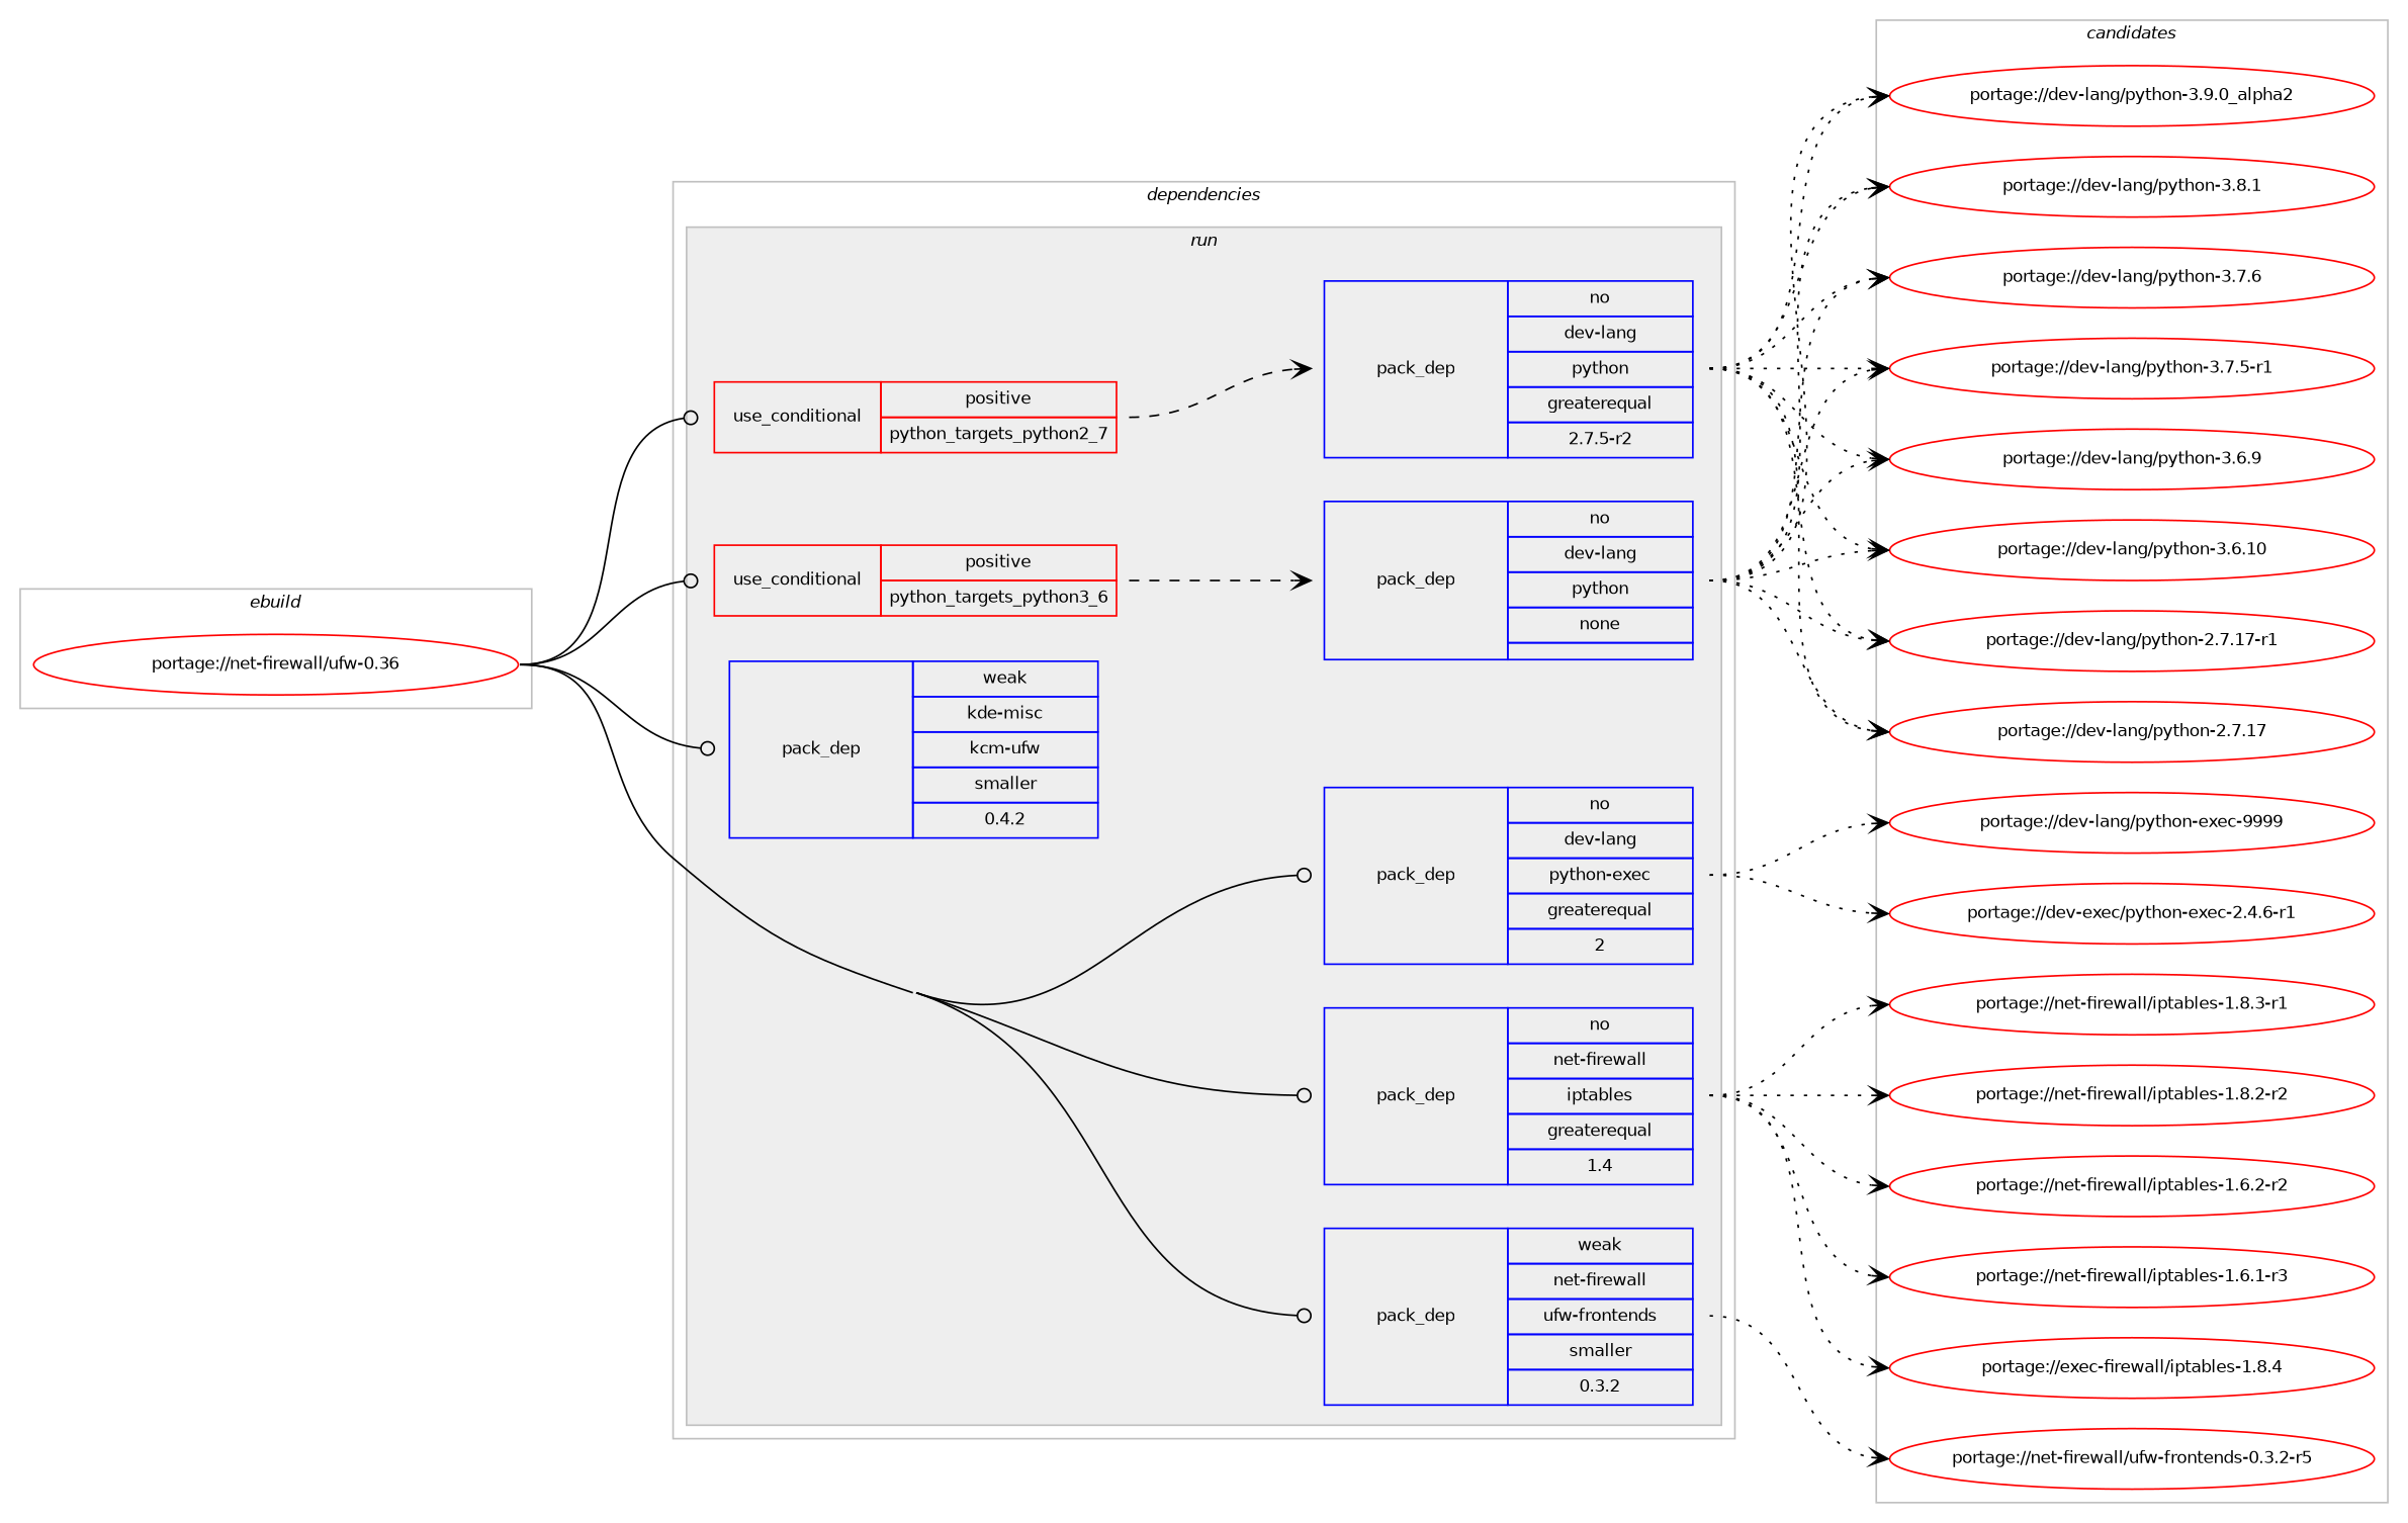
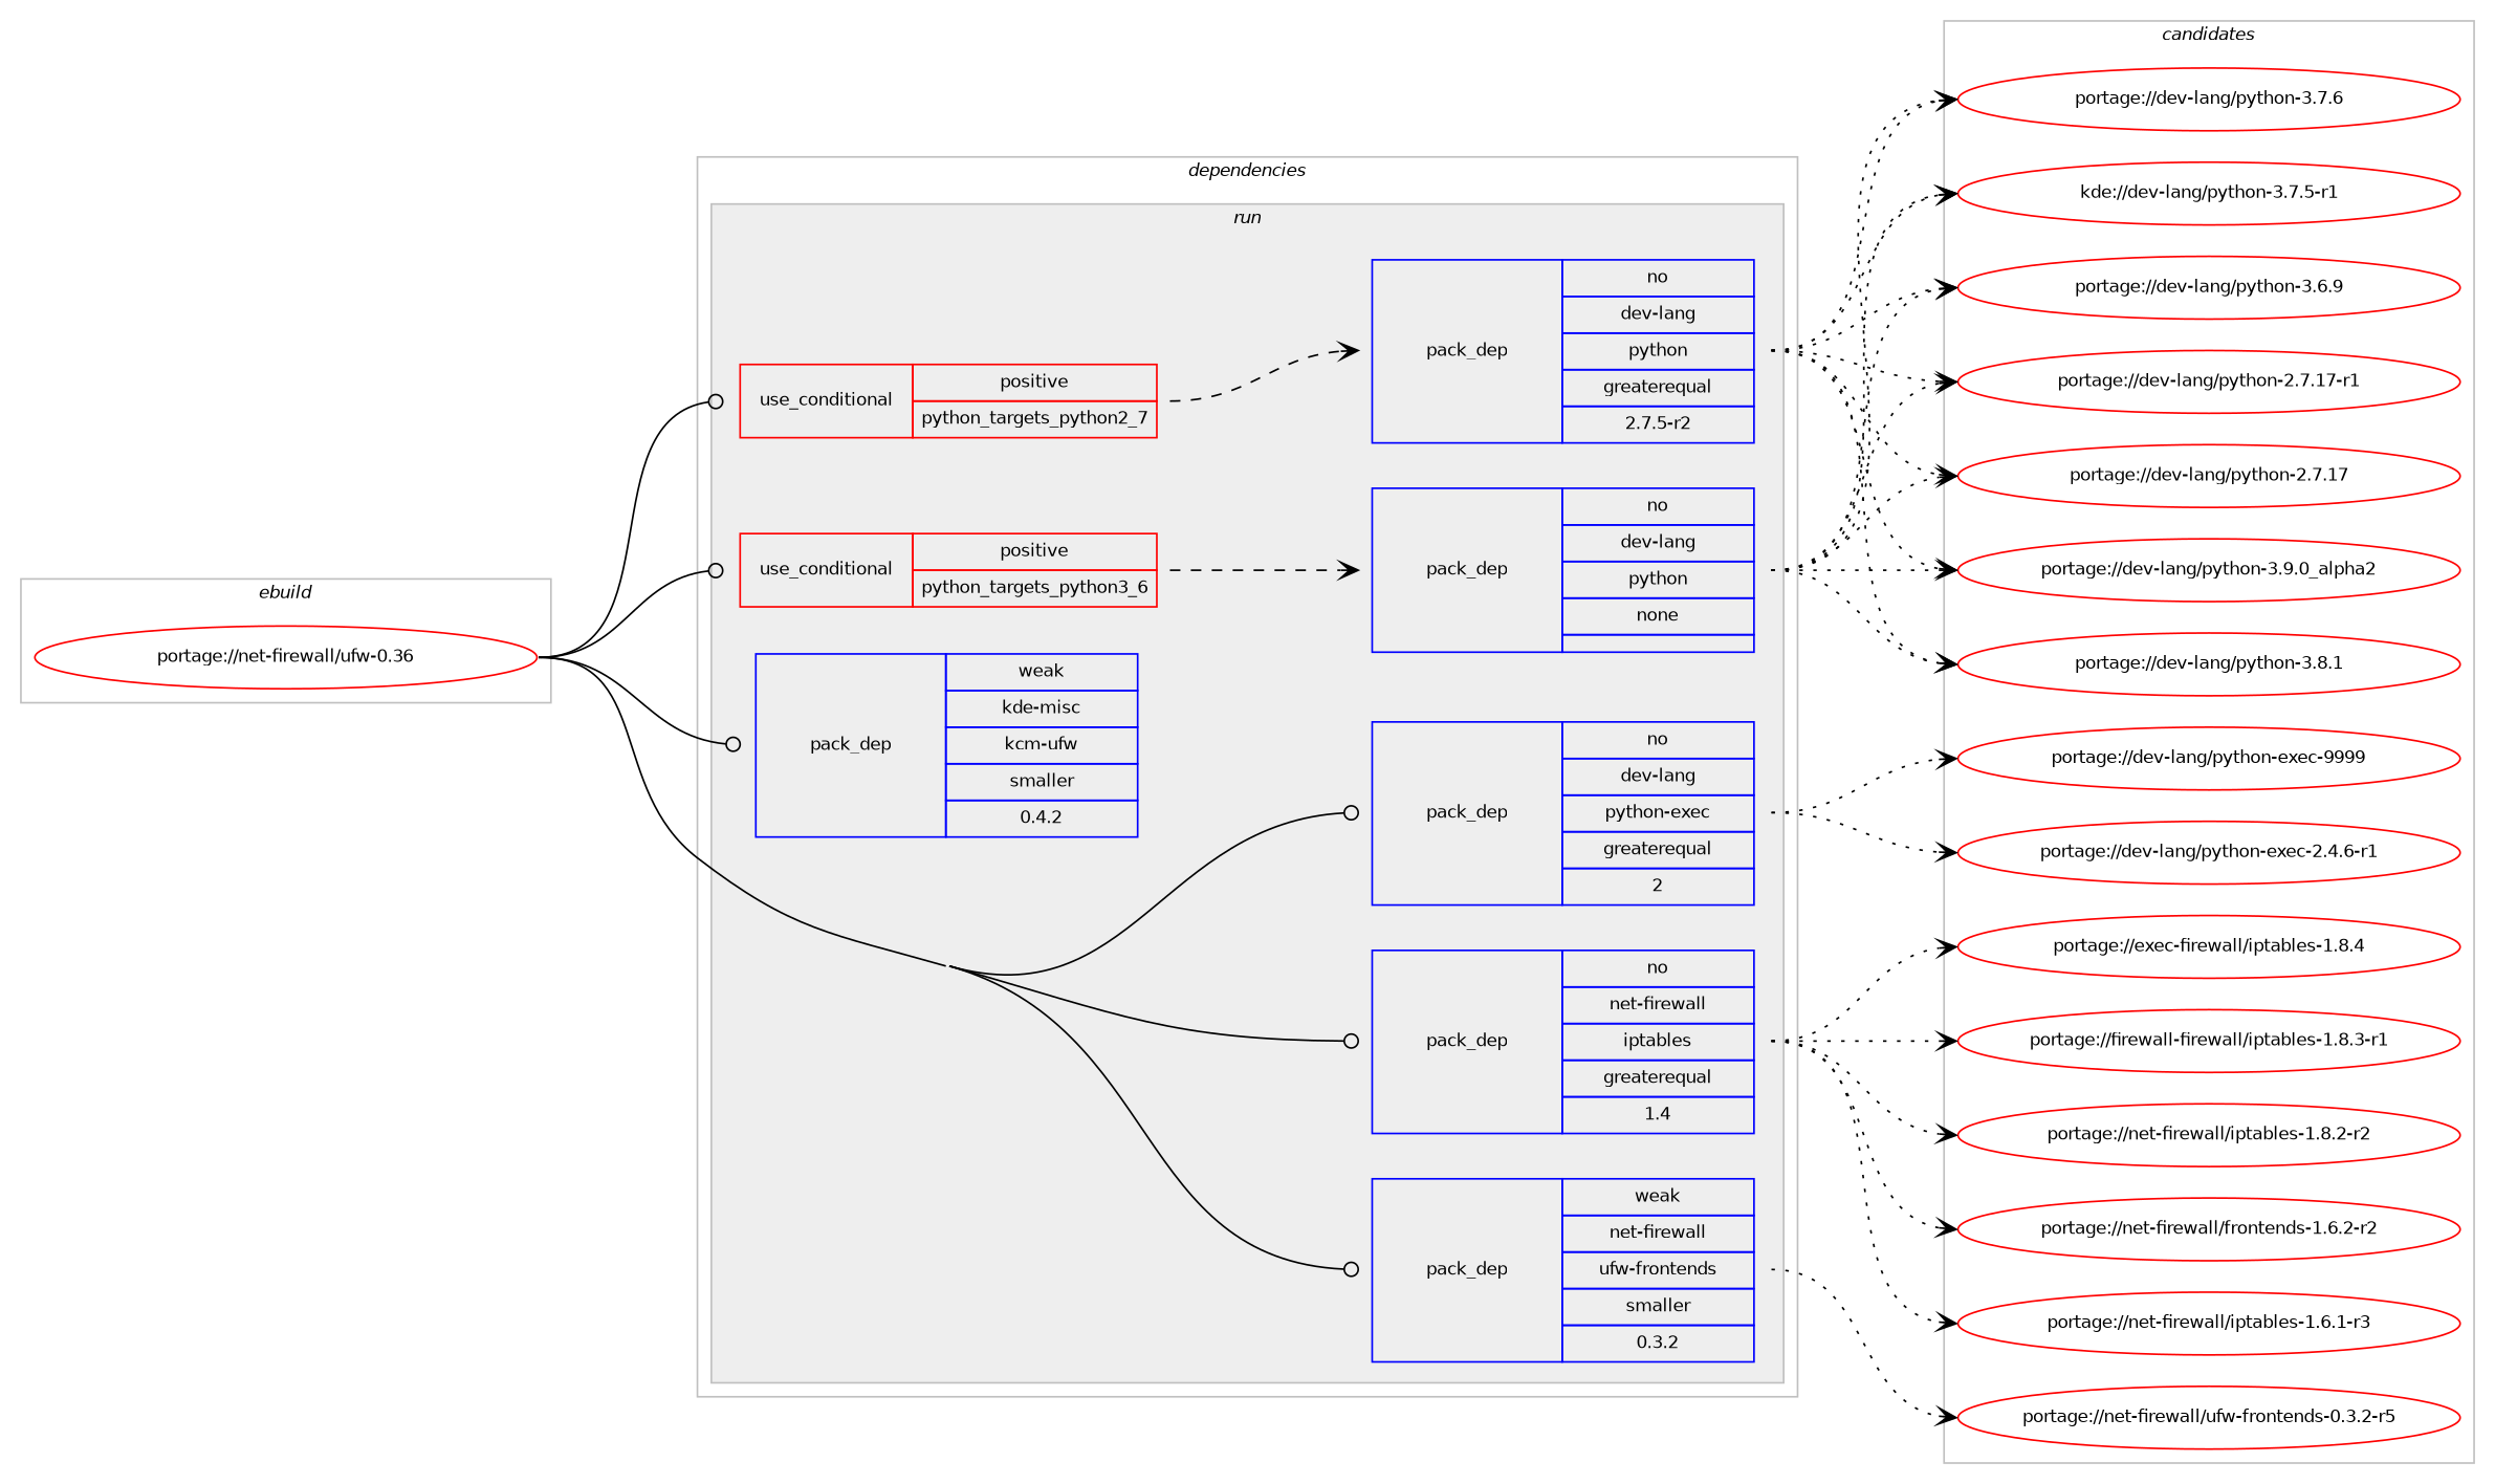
  digraph {
    compound=true
    concentrate=true
    fontname=Helvetica
    fontsize=10
    newrank=true
    rankdir=LR
    ranksep=1.5
    node [color=red fontname=Helvetica fontsize=10]
    edge [arrowhead=vee headport=w style=dotted tailport=e weight=100]
    n1 [label="portage://net-firewall/ufw-0.36" width=4]
    n2 [color=blue label=<<TABLE BORDER="0" CELLBORDER="1" CELLSPACING="0" CELLPADDING="4" WIDTH="220"><TR><TD ROWSPAN="6" CELLPADDING="30">pack_dep</TD></TR><TR><TD WIDTH="110">no</TD></TR><TR><TD>dev-lang</TD></TR><TR><TD>python</TD></TR><TR><TD>greaterequal</TD></TR><TR><TD>2.7.5-r2</TD></TR></TABLE>> shape=none]
    n3 [label=<<TABLE BORDER="0" CELLBORDER="1" CELLSPACING="0" CELLPADDING="4"><TR><TD ROWSPAN="3" CELLPADDING="10">use_conditional</TD></TR><TR><TD>positive</TD></TR><TR><TD>python_targets_python2_7</TD></TR></TABLE>> shape=none]
    n4 [color=blue label=<<TABLE BORDER="0" CELLBORDER="1" CELLSPACING="0" CELLPADDING="4" WIDTH="220"><TR><TD ROWSPAN="6" CELLPADDING="30">pack_dep</TD></TR><TR><TD WIDTH="110">no</TD></TR><TR><TD>dev-lang</TD></TR><TR><TD>python</TD></TR><TR><TD>none</TD></TR><TR><TD></TD></TR></TABLE>> shape=none]
    n5 [label=<<TABLE BORDER="0" CELLBORDER="1" CELLSPACING="0" CELLPADDING="4"><TR><TD ROWSPAN="3" CELLPADDING="10">use_conditional</TD></TR><TR><TD>positive</TD></TR><TR><TD>python_targets_python3_6</TD></TR></TABLE>> shape=none]
    n6 [color=blue label=<<TABLE BORDER="0" CELLBORDER="1" CELLSPACING="0" CELLPADDING="4" WIDTH="220"><TR><TD ROWSPAN="6" CELLPADDING="30">pack_dep</TD></TR><TR><TD WIDTH="110">no</TD></TR><TR><TD>dev-lang</TD></TR><TR><TD>python-exec</TD></TR><TR><TD>greaterequal</TD></TR><TR><TD>2</TD></TR></TABLE>> shape=none]
    n7 [color=blue label=<<TABLE BORDER="0" CELLBORDER="1" CELLSPACING="0" CELLPADDING="4" WIDTH="220"><TR><TD ROWSPAN="6" CELLPADDING="30">pack_dep</TD></TR><TR><TD WIDTH="110">no</TD></TR><TR><TD>net-firewall</TD></TR><TR><TD>iptables</TD></TR><TR><TD>greaterequal</TD></TR><TR><TD>1.4</TD></TR></TABLE>> shape=none]
    n8 [color=blue label=<<TABLE BORDER="0" CELLBORDER="1" CELLSPACING="0" CELLPADDING="4" WIDTH="220"><TR><TD ROWSPAN="6" CELLPADDING="30">pack_dep</TD></TR><TR><TD WIDTH="110">weak</TD></TR><TR><TD>kde-misc</TD></TR><TR><TD>kcm-ufw</TD></TR><TR><TD>smaller</TD></TR><TR><TD>0.4.2</TD></TR></TABLE>> shape=none]
    n9 [color=blue label=<<TABLE BORDER="0" CELLBORDER="1" CELLSPACING="0" CELLPADDING="4" WIDTH="220"><TR><TD ROWSPAN="6" CELLPADDING="30">pack_dep</TD></TR><TR><TD WIDTH="110">weak</TD></TR><TR><TD>net-firewall</TD></TR><TR><TD>ufw-frontends</TD></TR><TR><TD>smaller</TD></TR><TR><TD>0.3.2</TD></TR></TABLE>> shape=none]
    n10 [label="portage://dev-lang/python-3.9.0_alpha2" width=4]
    n11 [label="portage://dev-lang/python-3.8.1" width=4]
    n12 [label="portage://dev-lang/python-3.7.6" width=4]
-   n13 [label="portage://dev-lang/python-3.7.5-r1" width=4]
+   n13 [label="kde://dev-lang/python-3.7.5-r1" width=4]
    n14 [label="portage://dev-lang/python-3.6.9" width=4]
-   n15 [label="portage://dev-lang/python-3.6.10" width=4]
    n16 [label="portage://dev-lang/python-2.7.17-r1" width=4]
    n17 [label="portage://dev-lang/python-2.7.17" width=4]
    n18 [label="portage://dev-lang/python-exec-9999" width=4]
-   n19 [label="portage://dev-exec/python-exec-2.4.6-r1" width=4]
+   n19 [label="portage://dev-lang/python-exec-2.4.6-r1" width=4]
    n20 [label="portage://exec-firewall/iptables-1.8.4" width=4]
-   n21 [label="portage://net-firewall/iptables-1.8.3-r1" width=4]
+   n21 [label="portage://firewall-firewall/iptables-1.8.3-r1" width=4]
    n22 [label="portage://net-firewall/iptables-1.8.2-r2" width=4]
-   n23 [label="portage://net-firewall/iptables-1.6.2-r2" width=4]
+   n23 [label="portage://net-firewall/frontends-1.6.2-r2" width=4]
    n24 [label="portage://net-firewall/iptables-1.6.1-r3" width=4]
    n25 [label="portage://net-firewall/ufw-frontends-0.3.2-r5" width=4]
    subgraph cluster_1 {
      color=gray
      label=<<i>ebuild</i>>
      rank=same
      n1
    }
    subgraph cluster_2 {
      color=gray
      label=<<i>dependencies</i>>
      subgraph cluster_3 {
        color=gray
        fillcolor="#eeeeee"
        label=<<i>compile</i>>
        style=filled
      }
      subgraph cluster_4 {
        color=gray
        fillcolor="#eeeeee"
        label=<<i>compile and run</i>>
        style=filled
      }
      subgraph cluster_5 {
        color=gray
        fillcolor="#eeeeee"
        label=<<i>run</i>>
        style=filled
        subgraph sub_6 {
          color=gray
          fillcolor="#eeeeee"
          label=<<i>run</i>>
          style=filled
          n3
          subgraph sub_7 {
            color=gray
            fillcolor="#eeeeee"
            label=<<i>run</i>>
            style=filled
            n2
          }
        }
        subgraph sub_8 {
          color=gray
          fillcolor="#eeeeee"
          label=<<i>run</i>>
          style=filled
          n5
          subgraph sub_9 {
            color=gray
            fillcolor="#eeeeee"
            label=<<i>run</i>>
            style=filled
            n4
          }
        }
        subgraph sub_10 {
          color=gray
          fillcolor="#eeeeee"
          label=<<i>run</i>>
          style=filled
          n6
        }
        subgraph sub_11 {
          color=gray
          fillcolor="#eeeeee"
          label=<<i>run</i>>
          style=filled
          n7
        }
        subgraph sub_12 {
          color=gray
          fillcolor="#eeeeee"
          label=<<i>run</i>>
          style=filled
          n8
        }
        subgraph sub_13 {
          color=gray
          fillcolor="#eeeeee"
          label=<<i>run</i>>
          style=filled
          n9
        }
      }
    }
    subgraph cluster_14 {
      color=gray
      label=<<i>candidates</i>>
      rank=same
      subgraph sub_15 {
        color=black
        label=<<i>candidates</i>>
        nodesep=1
        rank=same
        n10
        n11
        n12
        n13
        n14
-       n15
        n16
        n17
      }
      subgraph sub_16 {
        color=black
        label=<<i>candidates</i>>
        nodesep=1
        rank=same
        n10
        n11
        n12
        n13
        n14
-       n15
        n16
        n17
      }
      subgraph sub_17 {
        color=black
        label=<<i>candidates</i>>
        nodesep=1
        rank=same
        n18
        n19
      }
      subgraph sub_18 {
        color=black
        label=<<i>candidates</i>>
        nodesep=1
        rank=same
        n20
        n21
        n22
        n23
        n24
      }
      subgraph sub_19 {
        color=black
        label=<<i>candidates</i>>
        nodesep=1
        rank=same
      }
      subgraph sub_20 {
        color=black
        label=<<i>candidates</i>>
        nodesep=1
        rank=same
        n25
      }
    }
    n1 -> n3 [arrowhead=odot style=solid weight=20]
    n1 -> n5 [arrowhead=odot style=solid weight=20]
    n1 -> n6 [arrowhead=odot style=solid weight=20]
    n1 -> n7 [arrowhead=odot style=solid weight=20]
    n1 -> n8 [arrowhead=odot style=solid weight=20]
    n1 -> n9 [arrowhead=odot style=solid weight=20]
    n2 -> n10
    n2 -> n11
    n2 -> n12
    n2 -> n13
    n2 -> n14
-   n2 -> n15
    n2 -> n16
    n2 -> n17
    n3 -> n2 [style=dashed weight=20]
    n4 -> n10
    n4 -> n11
    n4 -> n12
    n4 -> n13
    n4 -> n14
-   n4 -> n15
    n4 -> n16
    n4 -> n17
    n5 -> n4 [style=dashed weight=20]
    n6 -> n18
    n6 -> n19
    n7 -> n20
    n7 -> n21
    n7 -> n22
    n7 -> n23
    n7 -> n24
    n9 -> n25
  }
